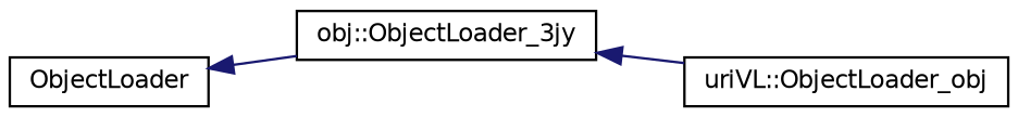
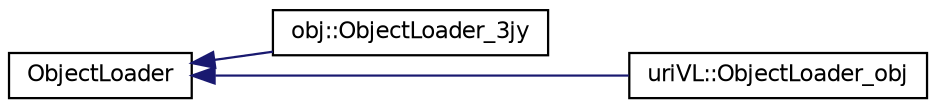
  digraph {
    rankdir=LR
    node [color=black fillcolor=white fontname=Helvetica fontsize=10 shape=record style=filled]
    edge [color=midnightblue dir=back fontname=Helvetica fontsize=10 labelfontname=Helvetica labelfontsize=10 style=solid]
    n1 [height=0.2 label=ObjectLoader width=0.4]
    n2 [height=0.2 label="obj::ObjectLoader_3jy" width=0.4]
    n3 [height=0.2 label="uriVL::ObjectLoader_obj" width=0.4]
    n1 -> n2
-   n2 -> n3
+   n1 -> n3
  }
